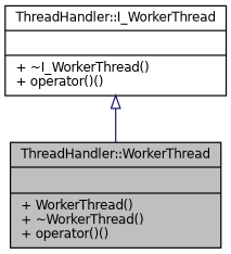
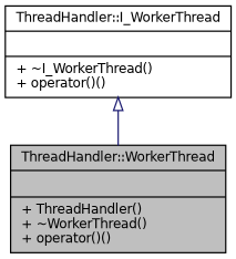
  digraph {
    node [color=black fontname=Helvetica fontsize=10 shape=record style=filled]
-   n1 [fillcolor=grey75 fontcolor=black height=0.2 label="{ThreadHandler::WorkerThread\n||+ WorkerThread()\l+ ~WorkerThread()\l+ operator()()\l}" width=0.4]
+   n1 [fillcolor=grey75 fontcolor=black height=0.2 label="{ThreadHandler::WorkerThread\n||+ ThreadHandler()\l+ ~WorkerThread()\l+ operator()()\l}" width=0.4]
    n2 [fillcolor=white height=0.2 label="{ThreadHandler::I_WorkerThread\n||+ ~I_WorkerThread()\l+ operator()()\l}" width=0.4]
    n2 -> n1 [arrowtail=onormal color=midnightblue dir=back fontname=Helvetica fontsize=10 labelfontname=Helvetica labelfontsize=10 style=solid]
  }
